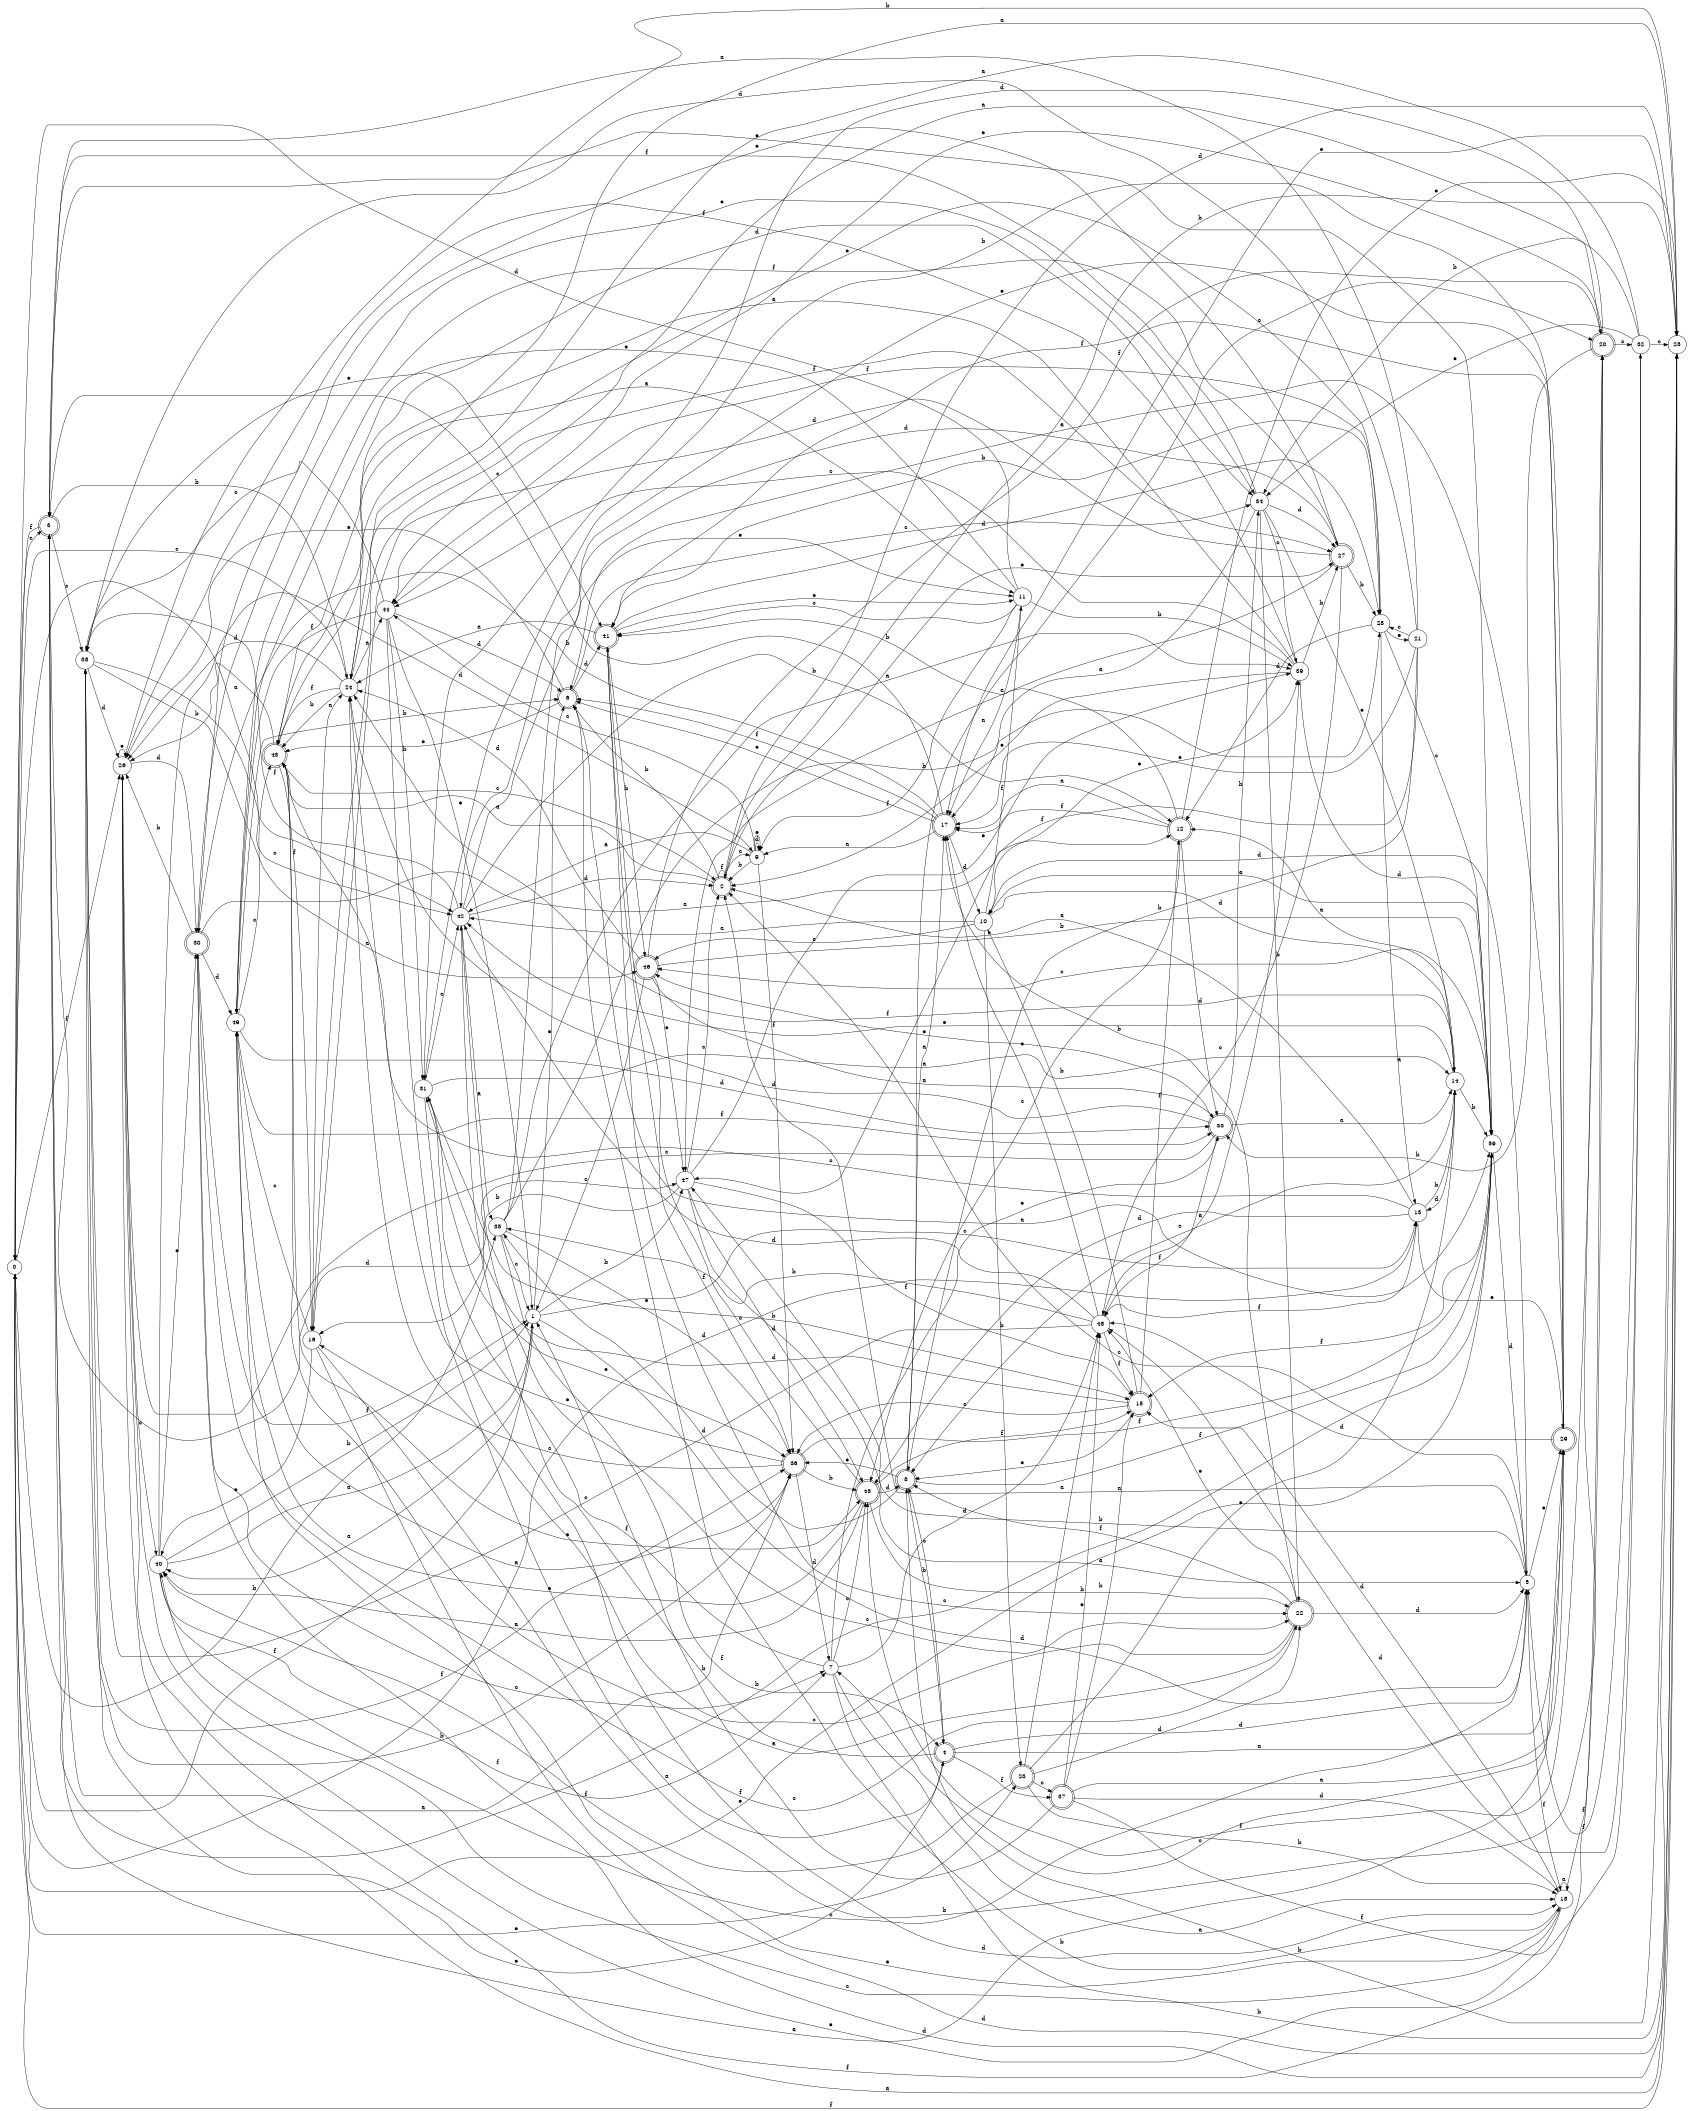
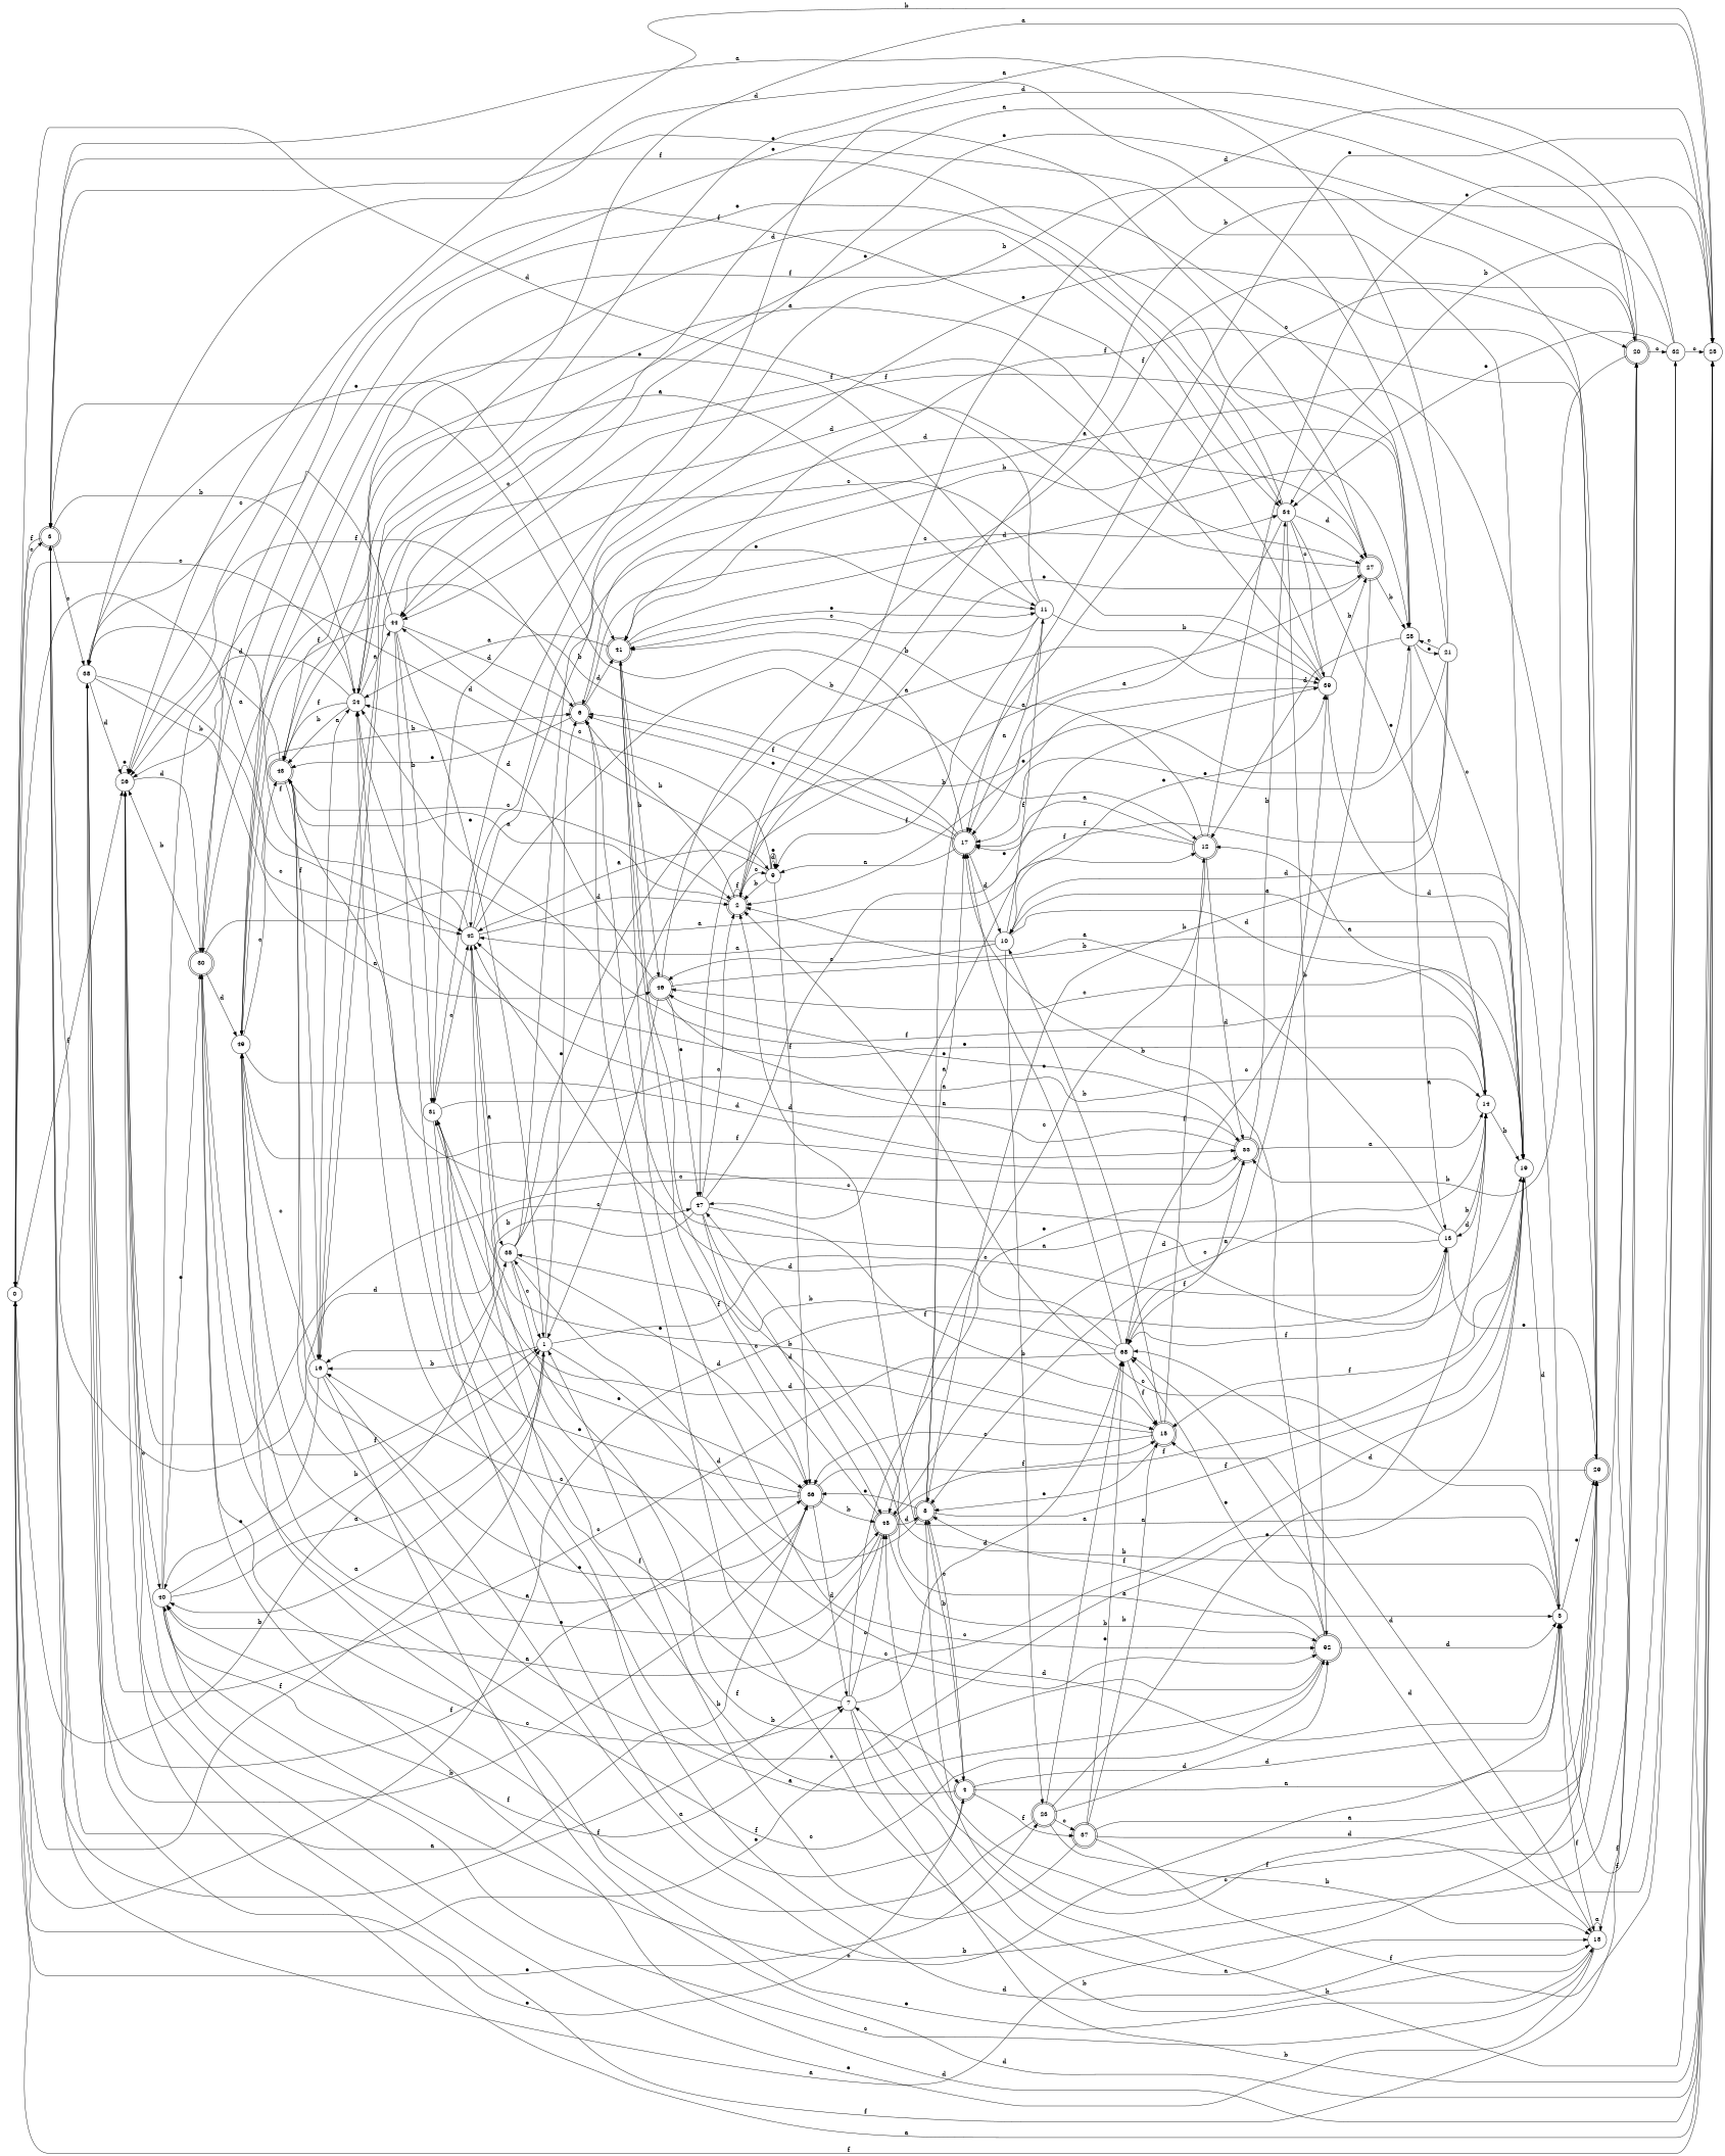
  digraph {
    rankdir=LR
    node [color=black fillcolor=white shape=circle style=filled]
    n1 [label=0]
    n2 [label=3 shape=doublecircle style="rounded,filled"]
    n3 [label=13]
    n4 [label=23 shape=doublecircle style="rounded,filled"]
    n5 [label=26]
    n6 [label=35]
    n7 [label=42]
    n8 [label=47]
-   n9 [label=59]
+   n9 [label=19]
    n10 [label=24]
    n11 [label=29 shape=doublecircle style="rounded,filled"]
    n12 [label=38]
    n13 [label=2 shape=doublecircle style="rounded,filled"]
    n14 [label=43 shape=doublecircle style="rounded,filled"]
    n15 [label=45 shape=doublecircle style="rounded,filled"]
-   n16 [label=48]
+   n16 [label=68]
    n17 [label=14]
    n18 [label=40]
    n19 [label=37 shape=doublecircle style="rounded,filled"]
    n20 [label=18]
-   n21 [label=22 shape=doublecircle style="rounded,filled"]
+   n21 [label=92 shape=doublecircle style="rounded,filled"]
    n22 [label=25]
    n23 [label=20 shape=doublecircle style="rounded,filled"]
    n24 [label=30 shape=doublecircle style="rounded,filled"]
    n25 [label=1]
    n26 [label=27 shape=doublecircle style="rounded,filled"]
    n27 [label=4 shape=doublecircle style="rounded,filled"]
    n28 [label=36 shape=doublecircle style="rounded,filled"]
    n29 [label=39]
    n30 [label=28]
    n31 [label=11]
    n32 [label=12 shape=doublecircle style="rounded,filled"]
    n33 [label=5]
    n34 [label=6 shape=doublecircle style="rounded,filled"]
    n35 [label=10]
    n36 [label=34]
    n37 [label=41 shape=doublecircle style="rounded,filled"]
    n38 [label=9]
    n39 [label=7]
    n40 [label=15 shape=doublecircle style="rounded,filled"]
    n41 [label=16]
    n42 [label=44]
    n43 [label=8 shape=doublecircle style="rounded,filled"]
    n44 [label=17 shape=doublecircle style="rounded,filled"]
    n45 [label=49]
    n46 [label=46 shape=doublecircle style="rounded,filled"]
    n47 [label=31]
    n48 [label=32]
    n49 [label=33 shape=doublecircle style="rounded,filled"]
    n50 [label=21]
    n1 -> n2 [label=c]
    n1 -> n3 [label=d]
    n1 -> n4 [label=e]
    n1 -> n5 [label=f]
    n1 -> n6 [label=b]
    n1 -> n7 [label=a]
    n2 -> n1 [label=f]
    n2 -> n8 [label=d]
    n2 -> n9 [label=e]
    n2 -> n10 [label=b]
    n2 -> n11 [label=a]
    n2 -> n12 [label=c]
    n3 -> n11 [label=e]
    n3 -> n13 [label=a]
    n3 -> n14 [label=c]
    n3 -> n15 [label=d]
    n3 -> n16 [label=f]
    n3 -> n17 [label=b]
    n4 -> n16 [label=a]
    n4 -> n17 [label=e]
    n4 -> n18 [label=f]
    n4 -> n19 [label=c]
    n4 -> n20 [label=b]
    n4 -> n21 [label=d]
    n5 -> n5 [label=e]
    n5 -> n18 [label=c]
    n5 -> n22 [label=a]
    n5 -> n22 [label=b]
    n5 -> n23 [label=f]
    n5 -> n24 [label=d]
    n6 -> n25 [label=c]
    n6 -> n26 [label=d]
    n6 -> n27 [label=f]
    n6 -> n28 [label=e]
    n6 -> n29 [label=a]
    n6 -> n30 [label=b]
    n7 -> n6 [label=a]
    n7 -> n12 [label=f]
    n7 -> n13 [label=d]
    n7 -> n21 [label=c]
    n7 -> n31 [label=e]
    n7 -> n32 [label=b]
    n8 -> n13 [label=c]
    n8 -> n15 [label=d]
    n8 -> n29 [label=e]
    n8 -> n33 [label=a]
    n8 -> n40 [label=f]
    n8 -> n41 [label=b]
    n9 -> n1 [label=e]
    n9 -> n2 [label=b]
    n9 -> n33 [label=d]
    n9 -> n35 [label=a]
    n9 -> n40 [label=f]
    n9 -> n46 [label=c]
    n10 -> n1 [label=c]
    n10 -> n5 [label=d]
    n10 -> n14 [label=b]
    n10 -> n14 [label=f]
    n10 -> n30 [label=e]
    n10 -> n42 [label=a]
    n11 -> n7 [label=e]
    n11 -> n16 [label=d]
    n11 -> n34 [label=a]
    n11 -> n37 [label=f]
    n11 -> n39 [label=c]
    n11 -> n47 [label=b]
    n12 -> n5 [label=d]
    n12 -> n7 [label=c]
    n12 -> n28 [label=b]
    n12 -> n28 [label=f]
    n12 -> n37 [label=e]
    n12 -> n46 [label=a]
    n13 -> n13 [label=f]
    n13 -> n14 [label=a]
    n13 -> n22 [label=b]
    n13 -> n22 [label=d]
    n13 -> n26 [label=e]
    n13 -> n34 [label=b]
    n13 -> n38 [label=c]
    n14 -> n5 [label=b]
    n14 -> n13 [label=c]
    n14 -> n15 [label=e]
    n14 -> n31 [label=a]
    n14 -> n36 [label=d]
    n14 -> n41 [label=f]
    n15 -> n18 [label=a]
    n15 -> n21 [label=b]
    n15 -> n37 [label=c]
    n15 -> n40 [label=f]
    n15 -> n43 [label=d]
    n15 -> n45 [label=e]
    n16 -> n6 [label=b]
    n16 -> n7 [label=d]
    n16 -> n12 [label=c]
    n16 -> n29 [label=a]
    n16 -> n40 [label=f]
    n16 -> n44 [label=e]
    n17 -> n3 [label=d]
    n17 -> n7 [label=e]
    n17 -> n9 [label=b]
    n17 -> n10 [label=f]
    n17 -> n32 [label=a]
    n17 -> n43 [label=c]
    n18 -> n24 [label=e]
    n18 -> n25 [label=a]
    n18 -> n25 [label=b]
    n18 -> n33 [label=c]
    n18 -> n38 [label=d]
    n18 -> n39 [label=f]
    n19 -> n11 [label=a]
    n19 -> n16 [label=e]
    n19 -> n20 [label=d]
    n19 -> n25 [label=c]
    n19 -> n40 [label=b]
    n19 -> n48 [label=f]
    n20 -> n5 [label=e]
    n20 -> n18 [label=c]
    n20 -> n20 [label=a]
    n20 -> n23 [label=f]
    n20 -> n34 [label=b]
    n20 -> n40 [label=d]
    n21 -> n10 [label=c]
    n21 -> n14 [label=a]
    n21 -> n16 [label=e]
    n21 -> n33 [label=d]
    n21 -> n43 [label=f]
    n21 -> n44 [label=b]
    n22 -> n1 [label=f]
    n22 -> n10 [label=a]
    n22 -> n24 [label=d]
    n22 -> n43 [label=b]
    n22 -> n44 [label=e]
    n23 -> n15 [label=f]
    n23 -> n42 [label=a]
    n23 -> n42 [label=e]
    n23 -> n47 [label=d]
    n23 -> n48 [label=c]
    n23 -> n49 [label=b]
    n24 -> n5 [label=b]
    n24 -> n21 [label=f]
    n24 -> n25 [label=f]
    n24 -> n32 [label=a]
    n24 -> n36 [label=e]
    n24 -> n39 [label=c]
    n24 -> n45 [label=d]
    n25 -> n1 [label=f]
    n25 -> n3 [label=c]
-   n25 -> n8 [label=b]
+   n25 -> n41 [label=b]
    n25 -> n18 [label=a]
    n25 -> n33 [label=d]
    n25 -> n34 [label=e]
    n26 -> n8 [label=a]
    n26 -> n16 [label=c]
    n26 -> n24 [label=e]
    n26 -> n30 [label=b]
    n26 -> n41 [label=d]
    n26 -> n45 [label=f]
    n27 -> n7 [label=b]
    n27 -> n11 [label=a]
    n27 -> n12 [label=e]
    n27 -> n19 [label=f]
    n27 -> n33 [label=d]
    n27 -> n43 [label=c]
    n28 -> n2 [label=a]
    n28 -> n9 [label=f]
    n28 -> n10 [label=e]
    n28 -> n15 [label=b]
    n28 -> n39 [label=d]
    n28 -> n41 [label=c]
    n29 -> n5 [label=f]
    n29 -> n9 [label=d]
    n29 -> n13 [label=e]
    n29 -> n14 [label=a]
    n29 -> n26 [label=b]
    n29 -> n42 [label=c]
    n30 -> n3 [label=a]
    n30 -> n9 [label=c]
    n30 -> n32 [label=d]
    n30 -> n37 [label=b]
    n30 -> n42 [label=f]
    n30 -> n50 [label=e]
    n31 -> n1 [label=d]
    n31 -> n29 [label=b]
    n31 -> n37 [label=c]
    n31 -> n38 [label=f]
    n31 -> n44 [label=a]
    n31 -> n45 [label=e]
    n32 -> n15 [label=c]
    n32 -> n22 [label=e]
    n32 -> n37 [label=b]
    n32 -> n44 [label=a]
    n32 -> n44 [label=f]
    n32 -> n49 [label=d]
    n33 -> n8 [label=b]
    n33 -> n11 [label=e]
    n33 -> n13 [label=a]
    n33 -> n13 [label=c]
    n33 -> n20 [label=f]
    n33 -> n35 [label=d]
-   n34 -> n5 [label=e]
+   n34 -> n5 [label=f]
    n34 -> n9 [label=a]
    n34 -> n14 [label=e]
    n34 -> n36 [label=c]
    n34 -> n37 [label=d]
    n35 -> n4 [label=b]
    n35 -> n7 [label=a]
    n35 -> n17 [label=d]
    n35 -> n29 [label=e]
    n35 -> n31 [label=f]
    n35 -> n46 [label=c]
    n36 -> n2 [label=f]
    n36 -> n17 [label=e]
    n36 -> n21 [label=b]
    n36 -> n26 [label=d]
    n36 -> n29 [label=c]
    n36 -> n44 [label=a]
    n37 -> n10 [label=a]
    n37 -> n21 [label=c]
    n37 -> n28 [label=f]
    n37 -> n30 [label=d]
    n37 -> n31 [label=e]
    n37 -> n46 [label=b]
    n38 -> n7 [label=a]
    n38 -> n13 [label=b]
    n38 -> n28 [label=f]
    n38 -> n38 [label=d]
    n38 -> n38 [label=e]
    n38 -> n42 [label=c]
    n39 -> n15 [label=c]
    n39 -> n16 [label=d]
    n39 -> n20 [label=a]
    n39 -> n22 [label=b]
    n39 -> n47 [label=f]
    n39 -> n49 [label=e]
    n40 -> n28 [label=c]
    n40 -> n32 [label=f]
    n40 -> n35 [label=b]
    n40 -> n43 [label=e]
    n40 -> n47 [label=d]
    n41 -> n10 [label=a]
    n41 -> n18 [label=e]
    n41 -> n22 [label=d]
    n41 -> n23 [label=b]
    n41 -> n26 [label=f]
    n41 -> n45 [label=c]
    n42 -> n12 [label=c]
    n42 -> n25 [label=e]
    n42 -> n27 [label=a]
    n42 -> n34 [label=d]
    n42 -> n45 [label=f]
    n42 -> n47 [label=b]
    n43 -> n6 [label=d]
    n43 -> n9 [label=f]
    n43 -> n23 [label=c]
    n43 -> n27 [label=b]
    n43 -> n28 [label=e]
    n43 -> n44 [label=a]
    n44 -> n2 [label=c]
    n44 -> n24 [label=b]
    n44 -> n34 [label=e]
    n44 -> n34 [label=f]
    n44 -> n35 [label=d]
    n44 -> n38 [label=a]
    n45 -> n14 [label=c]
    n45 -> n20 [label=e]
    n45 -> n28 [label=a]
    n45 -> n34 [label=b]
    n45 -> n49 [label=d]
    n45 -> n49 [label=f]
    n46 -> n8 [label=e]
    n46 -> n9 [label=b]
    n46 -> n10 [label=d]
    n46 -> n23 [label=f]
    n46 -> n25 [label=c]
    n46 -> n49 [label=a]
    n47 -> n7 [label=c]
    n47 -> n17 [label=a]
    n47 -> n20 [label=d]
    n47 -> n28 [label=e]
    n47 -> n40 [label=b]
    n48 -> n10 [label=a]
    n48 -> n16 [label=d]
    n48 -> n22 [label=c]
    n48 -> n33 [label=f]
    n48 -> n36 [label=b]
    n48 -> n36 [label=e]
    n49 -> n5 [label=c]
    n49 -> n10 [label=d]
    n49 -> n16 [label=f]
    n49 -> n17 [label=a]
    n49 -> n36 [label=b]
    n49 -> n46 [label=e]
    n50 -> n2 [label=a]
    n50 -> n8 [label=f]
    n50 -> n12 [label=d]
    n50 -> n30 [label=c]
    n50 -> n43 [label=b]
    n50 -> n44 [label=e]
  }
